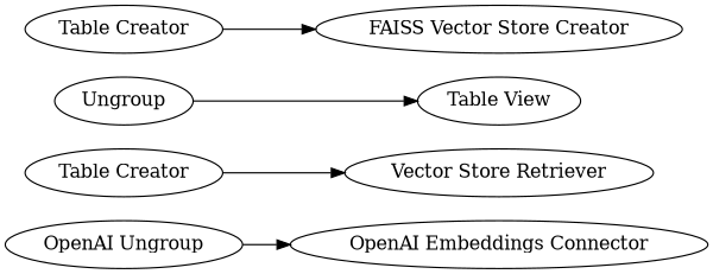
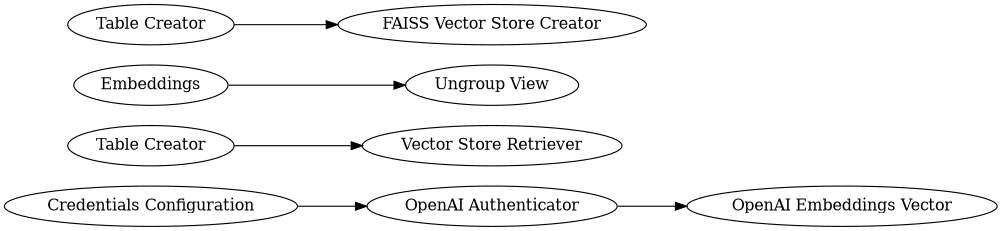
  digraph {
    rankdir=LR
-   n2 [label="OpenAI Ungroup"]
-   n3 [label="OpenAI Embeddings Connector"]
+   n1 [label="Credentials Configuration"]
+   n2 [label="OpenAI Authenticator"]
+   n3 [label="OpenAI Embeddings Vector"]
    n4 [label="Vector Store Retriever"]
-   n5 [label=Ungroup]
-   n6 [label="Table View"]
+   n5 [label=Embeddings]
+   n6 [label="Ungroup View"]
    n7 [label="FAISS Vector Store Creator"]
    n8 [label="Table Creator"]
    n9 [label="Table Creator"]
+   n1 -> n2
    n2 -> n3
    n5 -> n6
    n8 -> n7
    n9 -> n4
  }
